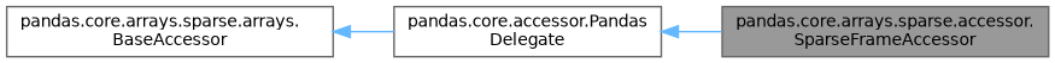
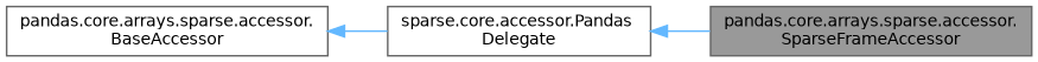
  digraph {
    rankdir=LR
    node [color=gray40 fillcolor=white fontname=Helvetica fontsize=10 shape=box style=filled]
    edge [color=steelblue1 dir=back fontname=Helvetica fontsize=10 labelfontname=Helvetica labelfontsize=10 style=solid]
    n1 [fillcolor=grey60 fontcolor=black height=0.2 label="pandas.core.arrays.sparse.accessor.\lSparseFrameAccessor" width=0.4]
-   n2 [height=0.2 label="pandas.core.arrays.sparse.arrays.\lBaseAccessor" width=0.4]
-   n3 [height=0.2 label="pandas.core.accessor.Pandas\lDelegate" width=0.4]
+   n2 [height=0.2 label="pandas.core.arrays.sparse.accessor.\lBaseAccessor" width=0.4]
+   n3 [height=0.2 label="sparse.core.accessor.Pandas\lDelegate" width=0.4]
    n2 -> n3
    n3 -> n1
  }
